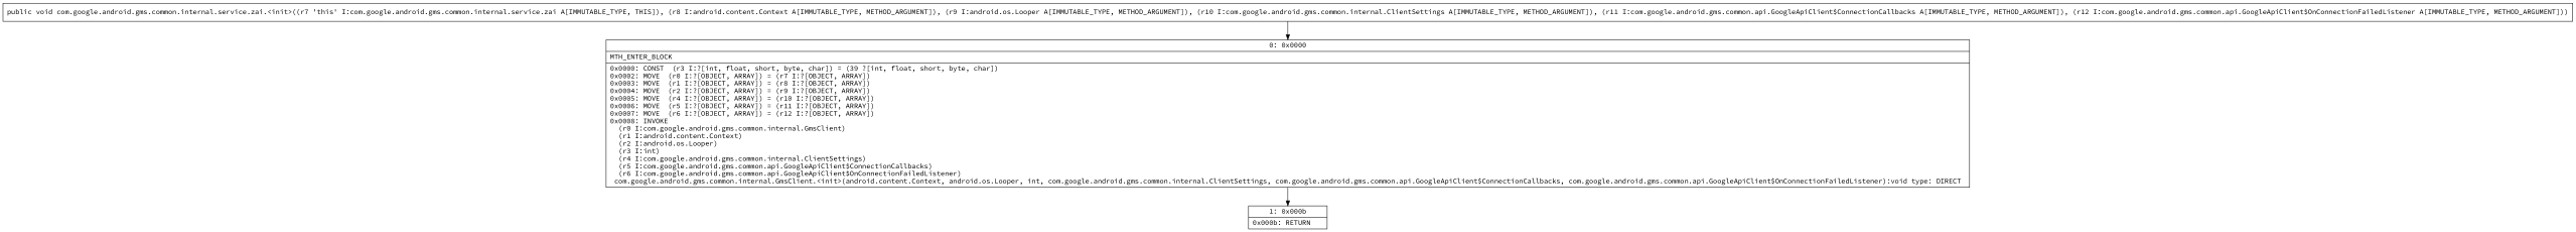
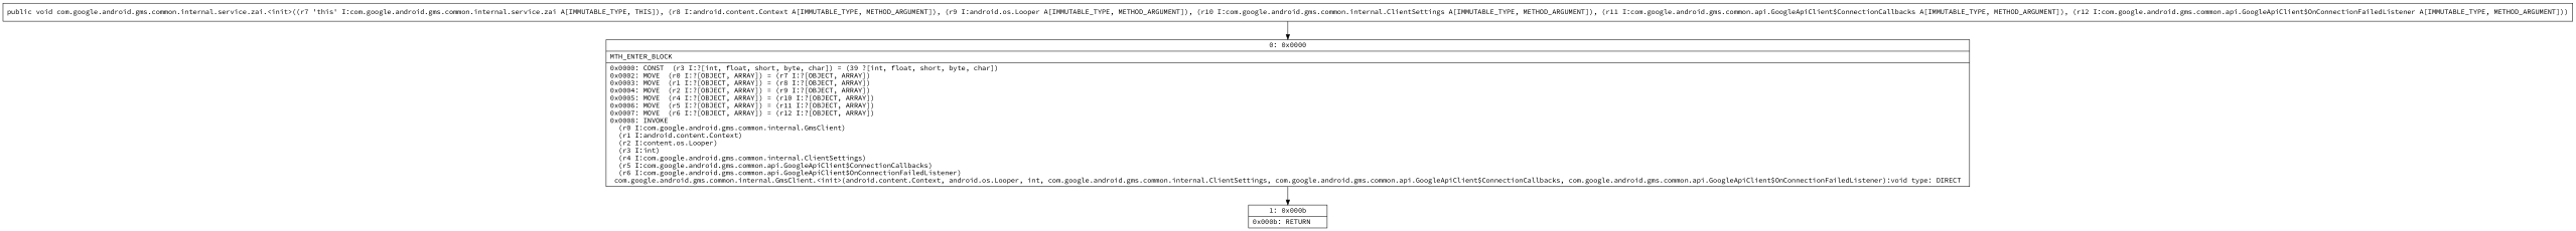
  digraph {
    fontname="Source Code Pro"
    node [shape=record fontname="Source Code Pro"]
    edge [fontname="Source Code Pro"]
-   n1 [label="{0\:\ 0x0000|MTH_ENTER_BLOCK\l|0x0000: CONST  (r3 I:?[int, float, short, byte, char]) = (39 ?[int, float, short, byte, char]) \l0x0002: MOVE  (r0 I:?[OBJECT, ARRAY]) = (r7 I:?[OBJECT, ARRAY]) \l0x0003: MOVE  (r1 I:?[OBJECT, ARRAY]) = (r8 I:?[OBJECT, ARRAY]) \l0x0004: MOVE  (r2 I:?[OBJECT, ARRAY]) = (r9 I:?[OBJECT, ARRAY]) \l0x0005: MOVE  (r4 I:?[OBJECT, ARRAY]) = (r10 I:?[OBJECT, ARRAY]) \l0x0006: MOVE  (r5 I:?[OBJECT, ARRAY]) = (r11 I:?[OBJECT, ARRAY]) \l0x0007: MOVE  (r6 I:?[OBJECT, ARRAY]) = (r12 I:?[OBJECT, ARRAY]) \l0x0008: INVOKE  \l  (r0 I:com.google.android.gms.common.internal.GmsClient)\l  (r1 I:android.content.Context)\l  (r2 I:android.os.Looper)\l  (r3 I:int)\l  (r4 I:com.google.android.gms.common.internal.ClientSettings)\l  (r5 I:com.google.android.gms.common.api.GoogleApiClient$ConnectionCallbacks)\l  (r6 I:com.google.android.gms.common.api.GoogleApiClient$OnConnectionFailedListener)\l com.google.android.gms.common.internal.GmsClient.\<init\>(android.content.Context, android.os.Looper, int, com.google.android.gms.common.internal.ClientSettings, com.google.android.gms.common.api.GoogleApiClient$ConnectionCallbacks, com.google.android.gms.common.api.GoogleApiClient$OnConnectionFailedListener):void type: DIRECT \l}"]
+   n1 [label="{0\:\ 0x0000|MTH_ENTER_BLOCK\l|0x0000: CONST  (r3 I:?[int, float, short, byte, char]) = (39 ?[int, float, short, byte, char]) \l0x0002: MOVE  (r0 I:?[OBJECT, ARRAY]) = (r7 I:?[OBJECT, ARRAY]) \l0x0003: MOVE  (r1 I:?[OBJECT, ARRAY]) = (r8 I:?[OBJECT, ARRAY]) \l0x0004: MOVE  (r2 I:?[OBJECT, ARRAY]) = (r9 I:?[OBJECT, ARRAY]) \l0x0005: MOVE  (r4 I:?[OBJECT, ARRAY]) = (r10 I:?[OBJECT, ARRAY]) \l0x0006: MOVE  (r5 I:?[OBJECT, ARRAY]) = (r11 I:?[OBJECT, ARRAY]) \l0x0007: MOVE  (r6 I:?[OBJECT, ARRAY]) = (r12 I:?[OBJECT, ARRAY]) \l0x0008: INVOKE  \l  (r0 I:com.google.android.gms.common.internal.GmsClient)\l  (r1 I:android.content.Context)\l  (r2 I:content.os.Looper)\l  (r3 I:int)\l  (r4 I:com.google.android.gms.common.internal.ClientSettings)\l  (r5 I:com.google.android.gms.common.api.GoogleApiClient$ConnectionCallbacks)\l  (r6 I:com.google.android.gms.common.api.GoogleApiClient$OnConnectionFailedListener)\l com.google.android.gms.common.internal.GmsClient.\<init\>(android.content.Context, android.os.Looper, int, com.google.android.gms.common.internal.ClientSettings, com.google.android.gms.common.api.GoogleApiClient$ConnectionCallbacks, com.google.android.gms.common.api.GoogleApiClient$OnConnectionFailedListener):void type: DIRECT \l}"]
    n2 [label="{1\:\ 0x000b|0x000b: RETURN   \l}"]
    n3 [label="{public void com.google.android.gms.common.internal.service.zai.\<init\>((r7 'this' I:com.google.android.gms.common.internal.service.zai A[IMMUTABLE_TYPE, THIS]), (r8 I:android.content.Context A[IMMUTABLE_TYPE, METHOD_ARGUMENT]), (r9 I:android.os.Looper A[IMMUTABLE_TYPE, METHOD_ARGUMENT]), (r10 I:com.google.android.gms.common.internal.ClientSettings A[IMMUTABLE_TYPE, METHOD_ARGUMENT]), (r11 I:com.google.android.gms.common.api.GoogleApiClient$ConnectionCallbacks A[IMMUTABLE_TYPE, METHOD_ARGUMENT]), (r12 I:com.google.android.gms.common.api.GoogleApiClient$OnConnectionFailedListener A[IMMUTABLE_TYPE, METHOD_ARGUMENT])) }"]
    n1 -> n2
    n3 -> n1
  }
